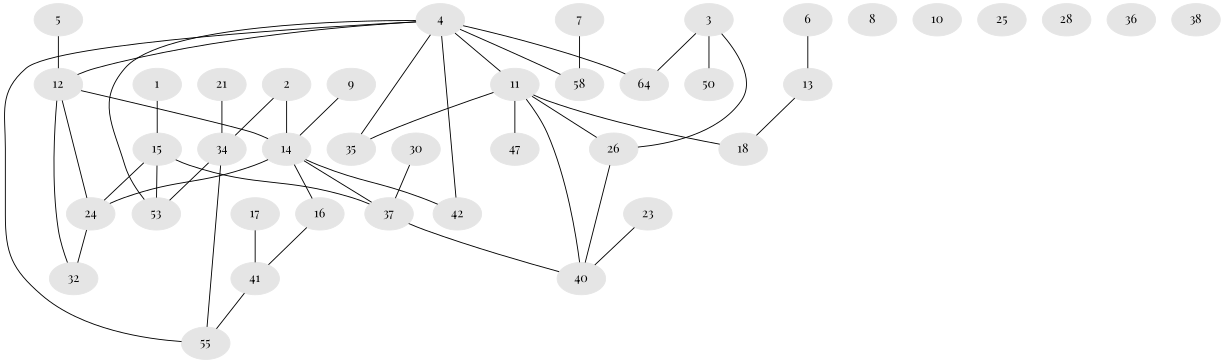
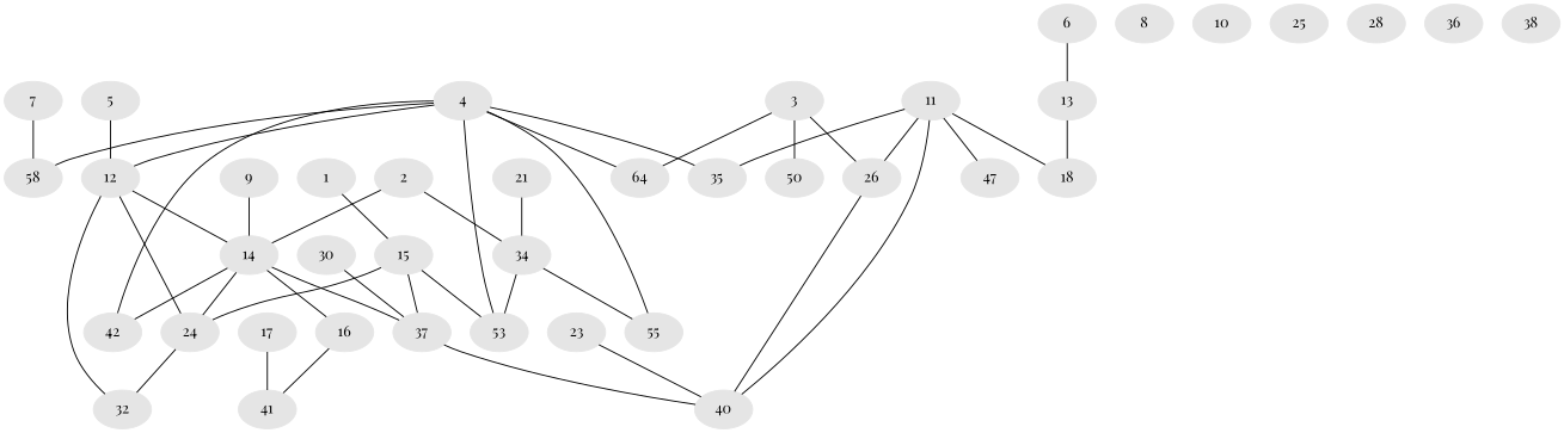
  graph {
    fontname="Playfair Display"
    node [color=gray90 fontname="Playfair Display" style=filled]
    edge [fontname="Playfair Display"]
    15 [super="+60"]
    n2 [label=53]
    24 [super="+39"]
    37 [super="+62"]
    1
    2 [super="+61"]
    14 [super="+54"]
    34 [super="+43"]
    42
    16 [super="+63"]
    55
    3 [super="+19"]
    26 [super="+31"]
    50
    64
    40
    4 [super="+33"]
    11 [super="+29"]
    12 [super="+56"]
    35 [super="+59"]
    58
    18 [super="+45"]
    47 [super="+52"]
    32 [super="+44"]
    5
    6 [super="+53"]
    13
    7 [super="+22"]
    8
    9
    10
    41 [super="+49"]
    17 [super="+20"]
    21
    23
    25
    28 [super="+46"]
    30
    36
    38
    15 -- n2
    15 -- 24
    15 -- 37
    24 -- 32
    37 -- 40
    1 -- 15
    2 -- 14
    2 -- 34
    14 -- 24
    14 -- 37
    14 -- 42
    14 -- 16
    34 -- n2
    34 -- 55
    16 -- 41
    3 -- 26
    3 -- 50
    3 -- 64
    26 -- 40
    4 -- n2
    4 -- 42
    4 -- 55
    4 -- 64
-   4 -- 11
    4 -- 12
    4 -- 35
    4 -- 58
    11 -- 26
    11 -- 40
    11 -- 35
    11 -- 18
    11 -- 47
    12 -- 24
    12 -- 14
    12 -- 32
    5 -- 12
    6 -- 13
    13 -- 18
    7 -- 58
    9 -- 14
-   41 -- 55
    17 -- 41 [weight=2]
    21 -- 34
    23 -- 40
    30 -- 37
  }
